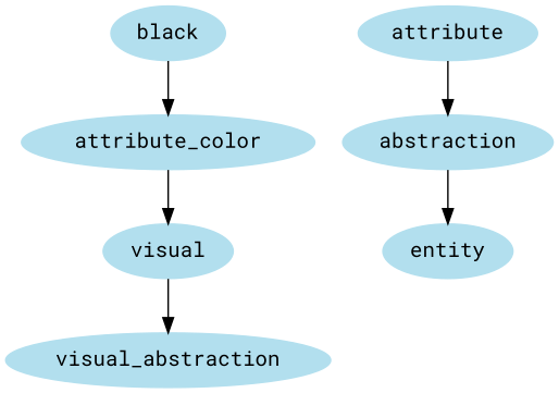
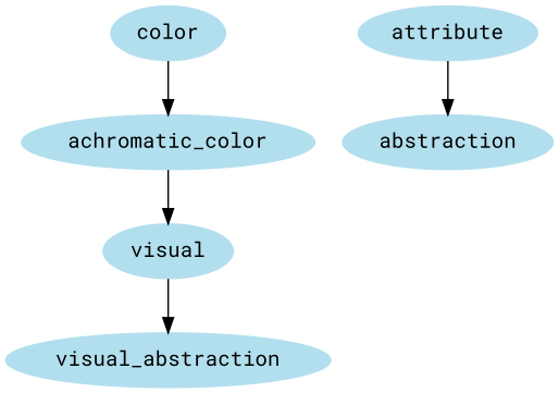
  digraph {
    fontname="Roboto Mono"
    node [color=lightblue2 fontname="Roboto Mono" style=filled]
    edge [fontname="Roboto Mono"]
-   black
-   achromatic_color [label=attribute_color]
+   black [label=color]
+   achromatic_color
    n3 [label=visual]
    n4 [label=visual_abstraction]
    attribute
    abstraction
-   entity
    black -> achromatic_color
    achromatic_color -> n3
    n3 -> n4
    attribute -> abstraction
-   abstraction -> entity
  }
